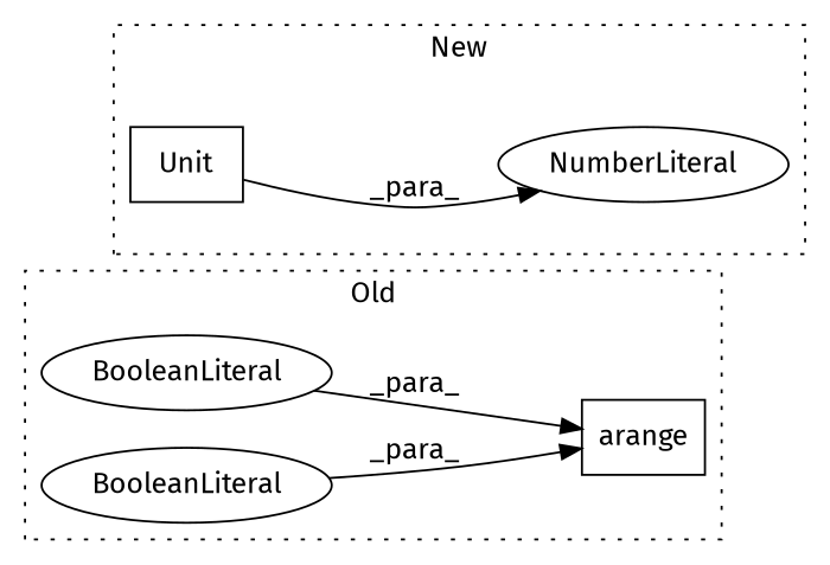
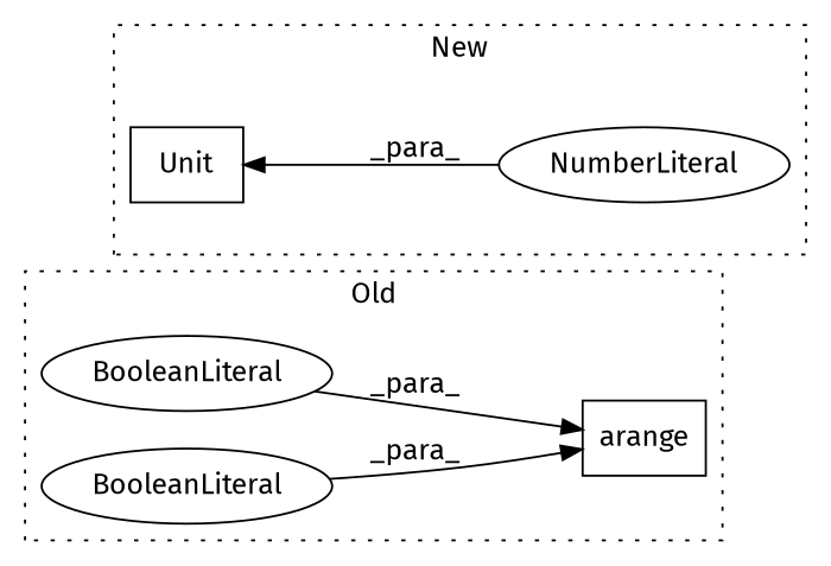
  digraph {
    fontname="Fira Sans"
    rankdir=LR
    node [a=32 fontname="Fira Sans" l=4 shape=ellipse]
    edge [fontname="Fira Sans"]
    n1 [l="7,1" label=arange s="9761,9790" shape=box]
    n2 [a=9 label=BooleanLiteral s=9786]
    n3 [a=9 label=BooleanLiteral s=9781]
    n4 [l="5,1" label=Unit s="9396,9402" shape=box]
    n5 [a=34 l=1 label=NumberLiteral s=9401]
    subgraph cluster_1 {
      label=Old
      style=dotted
      n1
      n2
      n3
    }
    subgraph cluster_2 {
      label=New
      style=dotted
      n4
      n5
    }
    n2 -> n1 [label=_para_]
    n3 -> n1 [label=_para_]
-   n4 -> n5 [label=_para_]
+   n5 -> n4 [label=_para_]
  }
